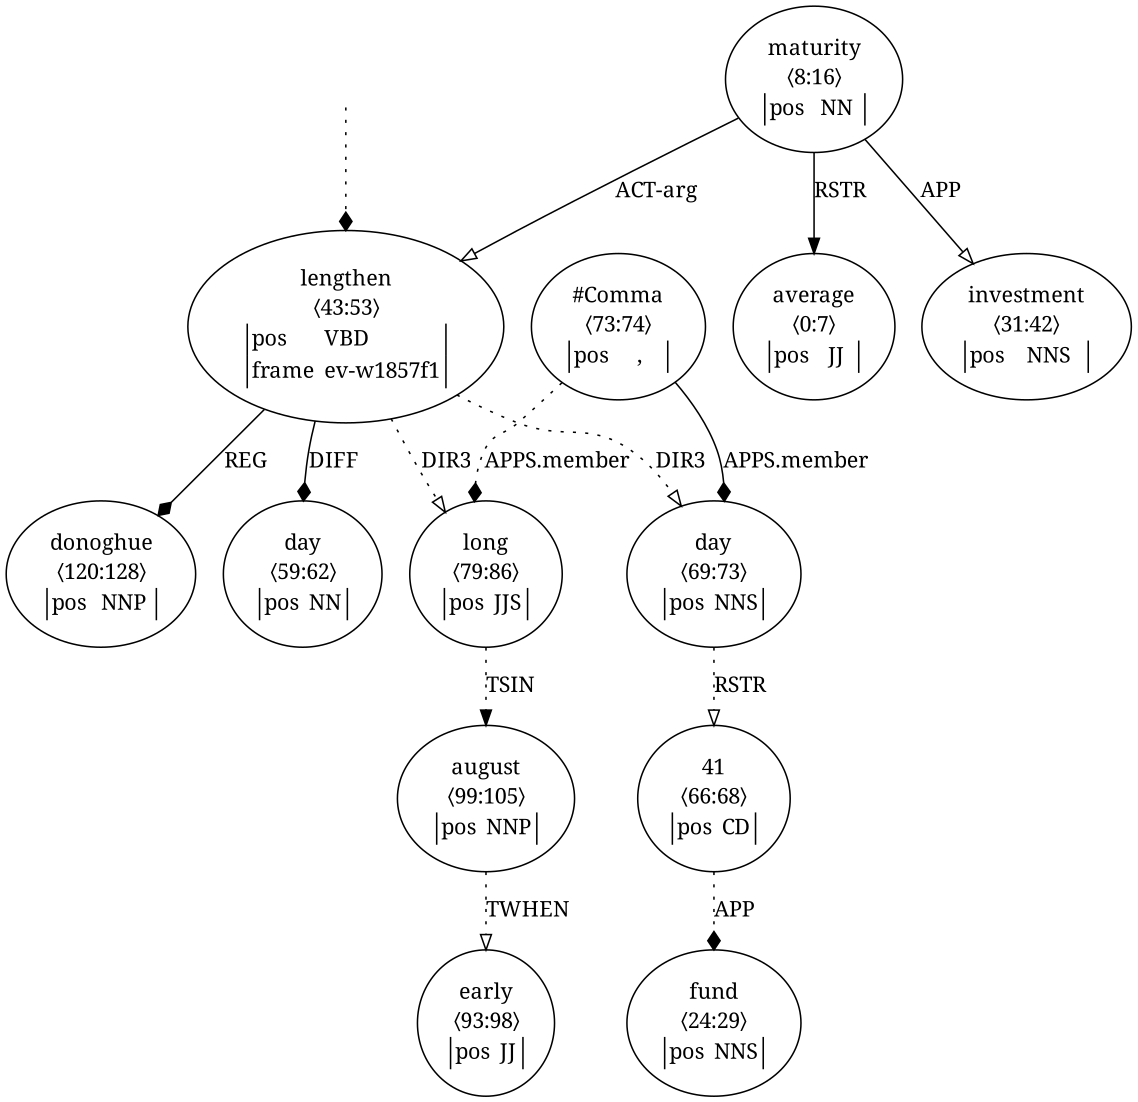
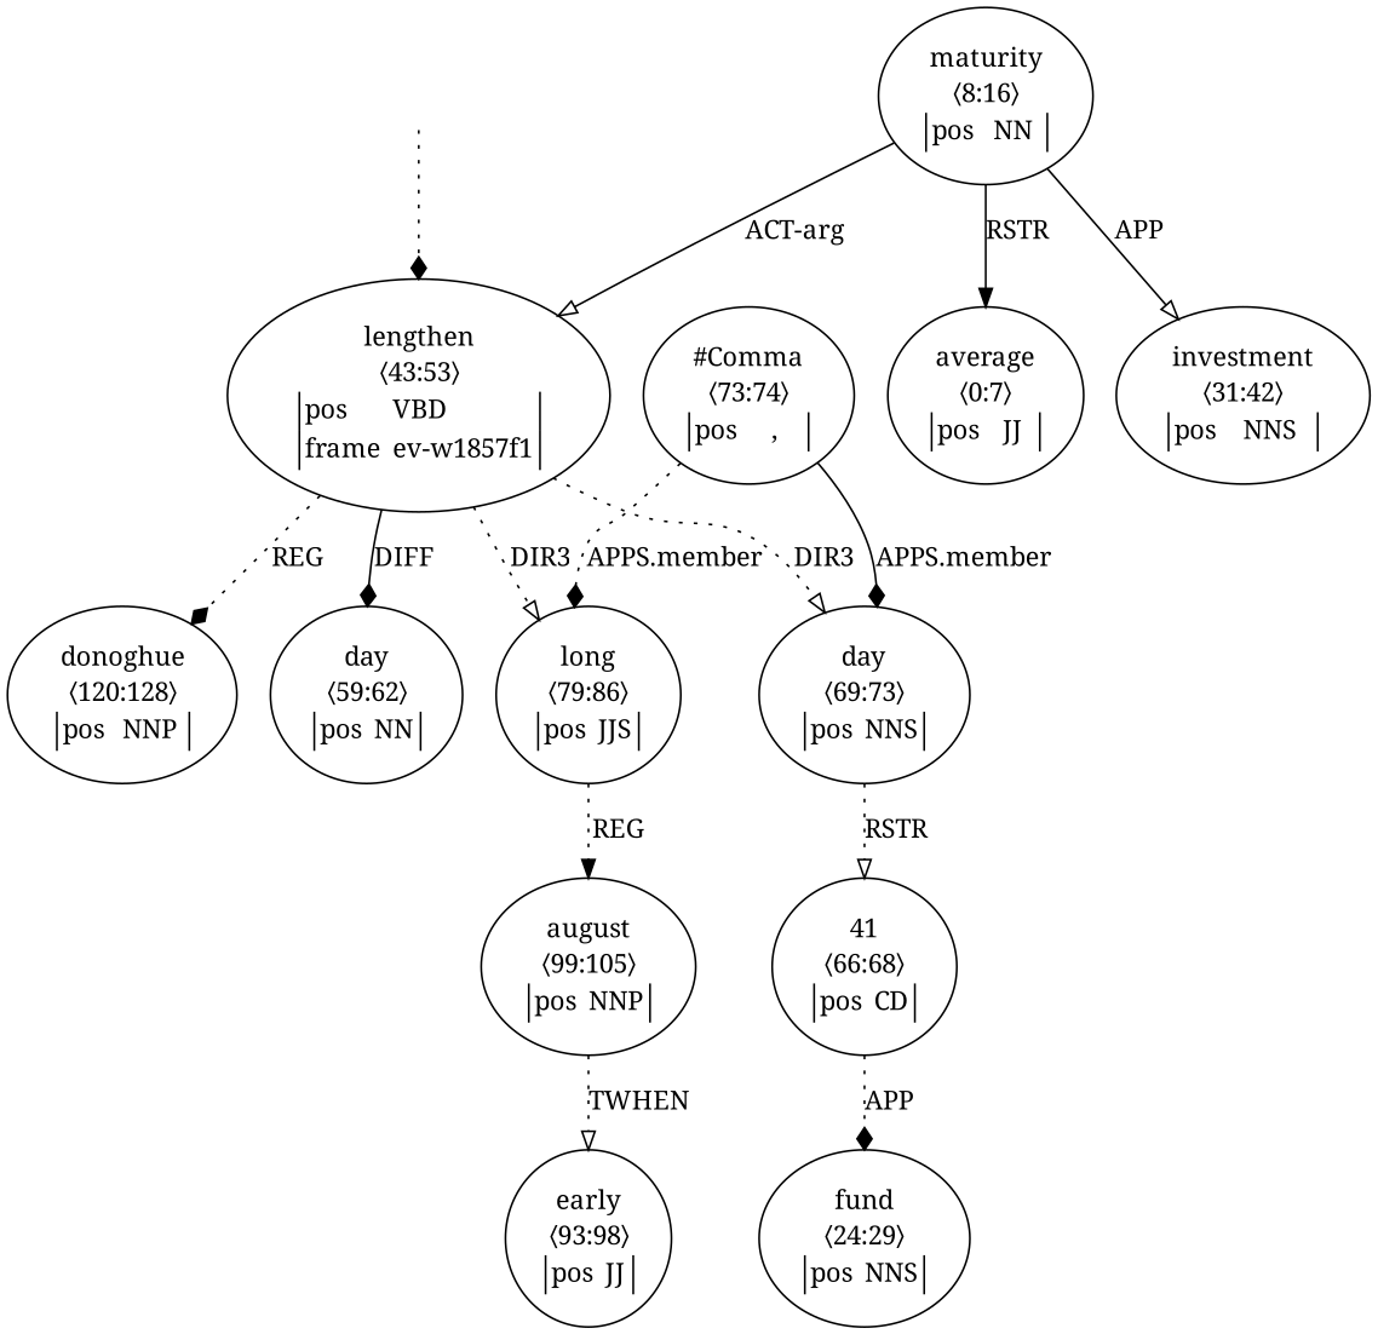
  digraph {
    fontname="Noto Serif"
    node [fontname="Noto Serif"]
    edge [arrowhead=diamond fontname="Noto Serif" style=dotted]
    top [style=invis]
    n2 [label=<<table align="center" border="0" cellspacing="0"><tr><td colspan="2">lengthen</td></tr><tr><td colspan="2">〈43:53〉</td></tr><tr><td sides="l" border="1" align="left">pos</td><td sides="r" border="1" align="left">VBD</td></tr><tr><td sides="l" border="1" align="left">frame</td><td sides="r" border="1" align="left">ev-w1857f1</td></tr></table>>]
    n3 [label=<<table align="center" border="0" cellspacing="0"><tr><td colspan="2">day</td></tr><tr><td colspan="2">〈59:62〉</td></tr><tr><td sides="l" border="1" align="left">pos</td><td sides="r" border="1" align="left">NN</td></tr></table>>]
    n4 [label=<<table align="center" border="0" cellspacing="0"><tr><td colspan="2">day</td></tr><tr><td colspan="2">〈69:73〉</td></tr><tr><td sides="l" border="1" align="left">pos</td><td sides="r" border="1" align="left">NNS</td></tr></table>>]
    n5 [label=<<table align="center" border="0" cellspacing="0"><tr><td colspan="2">long</td></tr><tr><td colspan="2">〈79:86〉</td></tr><tr><td sides="l" border="1" align="left">pos</td><td sides="r" border="1" align="left">JJS</td></tr></table>>]
    n6 [label=<<table align="center" border="0" cellspacing="0"><tr><td colspan="2">donoghue</td></tr><tr><td colspan="2">〈120:128〉</td></tr><tr><td sides="l" border="1" align="left">pos</td><td sides="r" border="1" align="left">NNP</td></tr></table>>]
    n7 [label=<<table align="center" border="0" cellspacing="0"><tr><td colspan="2">maturity</td></tr><tr><td colspan="2">〈8:16〉</td></tr><tr><td sides="l" border="1" align="left">pos</td><td sides="r" border="1" align="left">NN</td></tr></table>>]
    n8 [label=<<table align="center" border="0" cellspacing="0"><tr><td colspan="2">average</td></tr><tr><td colspan="2">〈0:7〉</td></tr><tr><td sides="l" border="1" align="left">pos</td><td sides="r" border="1" align="left">JJ</td></tr></table>>]
    n9 [label=<<table align="center" border="0" cellspacing="0"><tr><td colspan="2">investment</td></tr><tr><td colspan="2">〈31:42〉</td></tr><tr><td sides="l" border="1" align="left">pos</td><td sides="r" border="1" align="left">NNS</td></tr></table>>]
    n10 [label=<<table align="center" border="0" cellspacing="0"><tr><td colspan="2">41</td></tr><tr><td colspan="2">〈66:68〉</td></tr><tr><td sides="l" border="1" align="left">pos</td><td sides="r" border="1" align="left">CD</td></tr></table>>]
    n11 [label=<<table align="center" border="0" cellspacing="0"><tr><td colspan="2">august</td></tr><tr><td colspan="2">〈99:105〉</td></tr><tr><td sides="l" border="1" align="left">pos</td><td sides="r" border="1" align="left">NNP</td></tr></table>>]
    n12 [label=<<table align="center" border="0" cellspacing="0"><tr><td colspan="2">fund</td></tr><tr><td colspan="2">〈24:29〉</td></tr><tr><td sides="l" border="1" align="left">pos</td><td sides="r" border="1" align="left">NNS</td></tr></table>>]
    n13 [label=<<table align="center" border="0" cellspacing="0"><tr><td colspan="2">#Comma</td></tr><tr><td colspan="2">〈73:74〉</td></tr><tr><td sides="l" border="1" align="left">pos</td><td sides="r" border="1" align="left">,</td></tr></table>>]
    n14 [label=<<table align="center" border="0" cellspacing="0"><tr><td colspan="2">early</td></tr><tr><td colspan="2">〈93:98〉</td></tr><tr><td sides="l" border="1" align="left">pos</td><td sides="r" border="1" align="left">JJ</td></tr></table>>]
    top -> n2
    n2 -> n3 [label=DIFF style=solid]
    n2 -> n4 [arrowhead=onormal label=DIR3]
    n2 -> n5 [arrowhead=onormal label=DIR3]
-   n2 -> n6 [label=REG style=solid]
+   n2 -> n6 [label=REG]
    n4 -> n10 [arrowhead=onormal label=RSTR]
-   n5 -> n11 [arrowhead=normal label=TSIN]
+   n5 -> n11 [arrowhead=normal label=REG]
    n7 -> n2 [arrowhead=onormal label="ACT-arg" style=solid]
    n7 -> n8 [arrowhead=normal label=RSTR style=solid]
    n7 -> n9 [arrowhead=onormal label=APP style=solid]
    n10 -> n12 [label=APP]
    n11 -> n14 [arrowhead=onormal label=TWHEN]
    n13 -> n4 [label="APPS.member" style=solid]
    n13 -> n5 [label="APPS.member"]
  }
